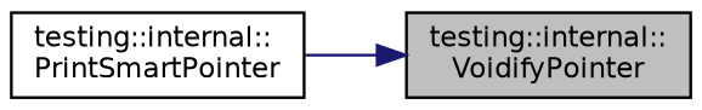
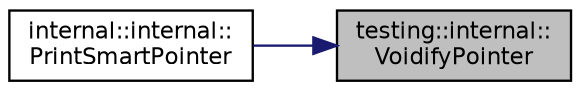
  digraph {
    rankdir=RL
    node [color=black fontname=Helvetica fontsize=10 shape=record]
    n1 [fillcolor=grey75 fontcolor=black height=0.2 label="testing::internal::\lVoidifyPointer" style=filled width=0.4]
-   n2 [height=0.2 label="testing::internal::\lPrintSmartPointer" width=0.4]
+   n2 [height=0.2 label="internal::internal::\lPrintSmartPointer" width=0.4]
    n1 -> n2 [color=midnightblue dir=back fontname=Helvetica fontsize=10 labelfontname=Helvetica labelfontsize=10 style=solid]
  }
